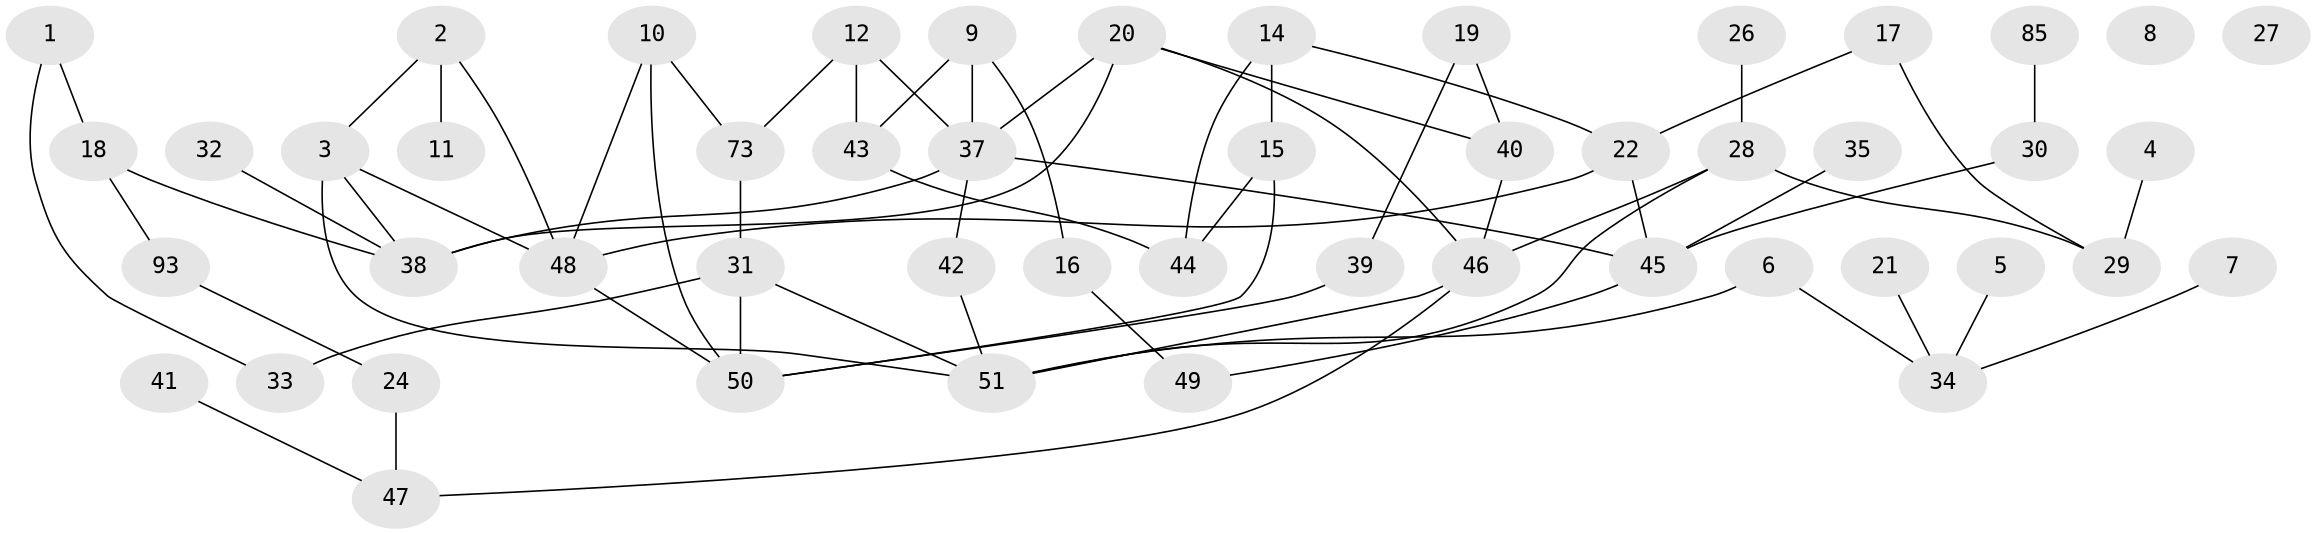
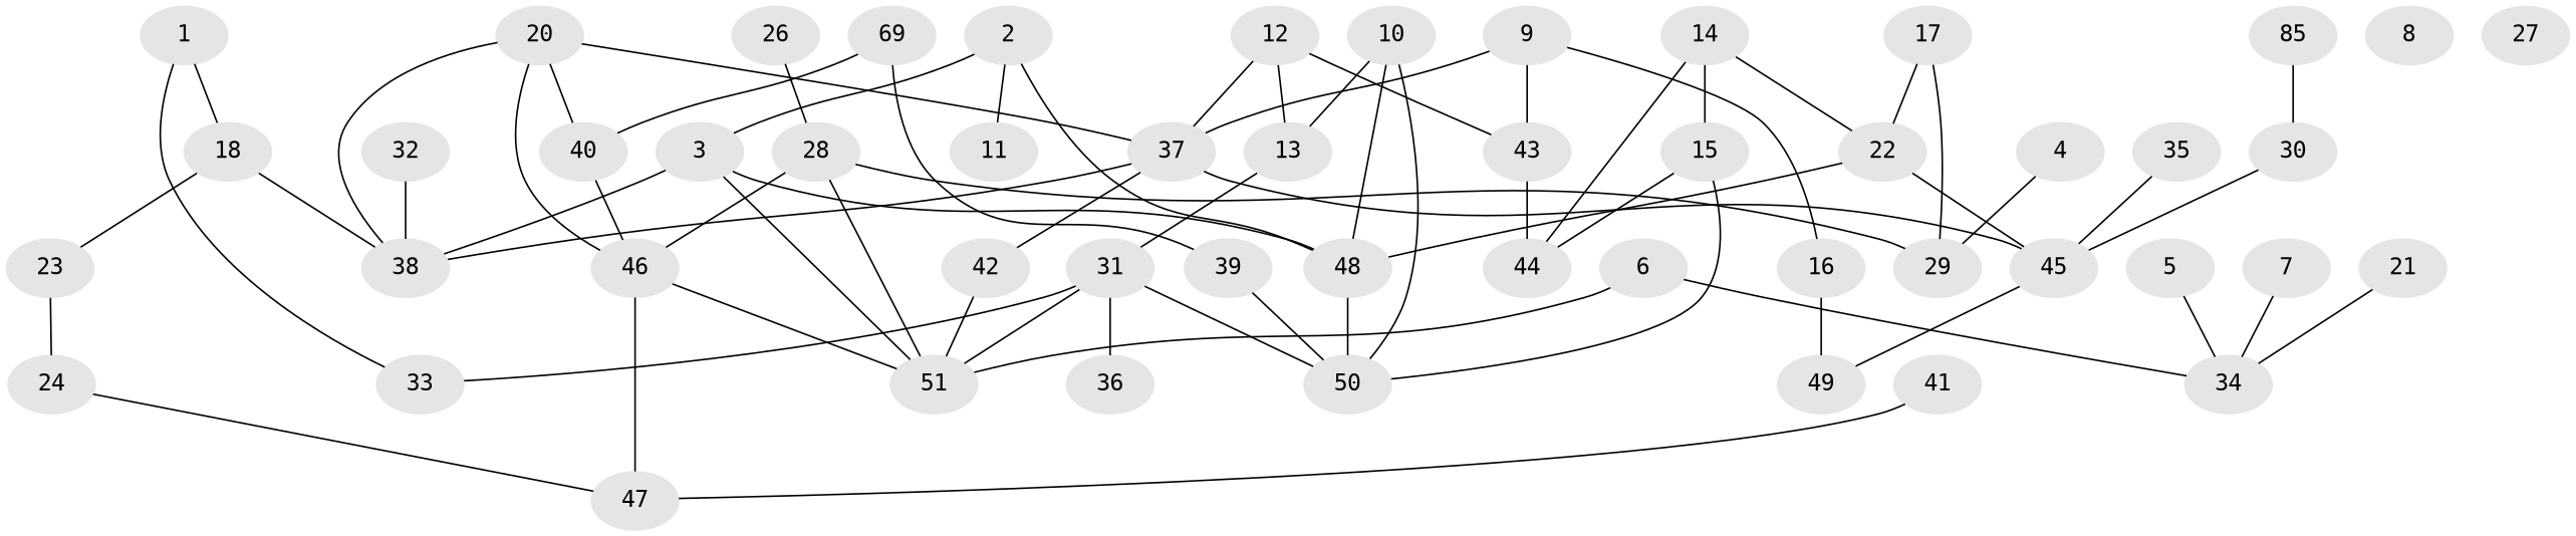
  graph {
    fontname="DejaVu Sans Mono"
    node [color=gray90 fontname="DejaVu Sans Mono" style=filled]
    edge [fontname="DejaVu Sans Mono"]
    1
    18
    33
    38
-   23 [label=93]
+   23
    2
    3
    11
    48
    51
    50
    4
    29
    5
    34
    22
    45
    6
    7
    8
    9
    16
    37
    43
    49
    42
    44
    10
-   13 [label=73]
+   13
    31
    12
+   36
    14
    15
    17
    24
-   19
+   19 [label=69]
    39
    40
    46
    20
    47
    21
    n44 [label=85]
    30
    26
    28
    27
    32
    35
    41
    1 -- 18
    1 -- 33
    18 -- 38
    18 -- 23
    23 -- 24
    2 -- 3
    2 -- 11
    2 -- 48
    3 -- 38
    3 -- 48
    3 -- 51
    48 -- 50
    4 -- 29
    5 -- 34
    22 -- 48
    22 -- 45
    45 -- 49
    6 -- 51
    6 -- 34
    7 -- 34
    9 -- 16
    9 -- 37
    9 -- 43
    16 -- 49
    37 -- 38
    37 -- 45
    37 -- 42
    43 -- 44
    42 -- 51
    10 -- 48
    10 -- 50
    10 -- 13
    13 -- 31
    31 -- 33
    31 -- 51
    31 -- 50
+   31 -- 36
    12 -- 37
    12 -- 43
    12 -- 13
    14 -- 22
    14 -- 44
    14 -- 15
    15 -- 50
    15 -- 44
    17 -- 29
    17 -- 22
    24 -- 47
    19 -- 39
    19 -- 40
    39 -- 50
    40 -- 46
    46 -- 51
    46 -- 47
    20 -- 38
    20 -- 37
    20 -- 40
    20 -- 46
    21 -- 34
    n44 -- 30
    30 -- 45
    26 -- 28
    28 -- 51
    28 -- 29
    28 -- 46
    32 -- 38
    35 -- 45
    41 -- 47
  }
